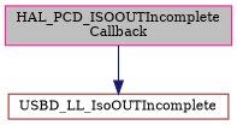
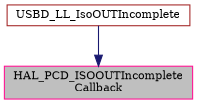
  digraph {
    rankdir=TB
    fontname="DejaVu Serif"
    node [fontname="DejaVu Serif" fontsize=10 shape=record style=filled]
    n1 [color=deeppink fillcolor=grey75 fontcolor=black height=0.2 label="HAL_PCD_ISOOUTIncomplete\lCallback" width=0.4]
    n2 [color=brown fillcolor=white height=0.2 label=USBD_LL_IsoOUTIncomplete width=0.4]
-   n1 -> n2 [color=midnightblue fontname="DejaVu Serif" fontsize=10 labelfontname=Helvetica labelfontsize=10 style=solid]
+   n2 -> n1 [color=midnightblue fontname="DejaVu Serif" fontsize=10 labelfontname=Helvetica labelfontsize=10 style=solid]
  }
